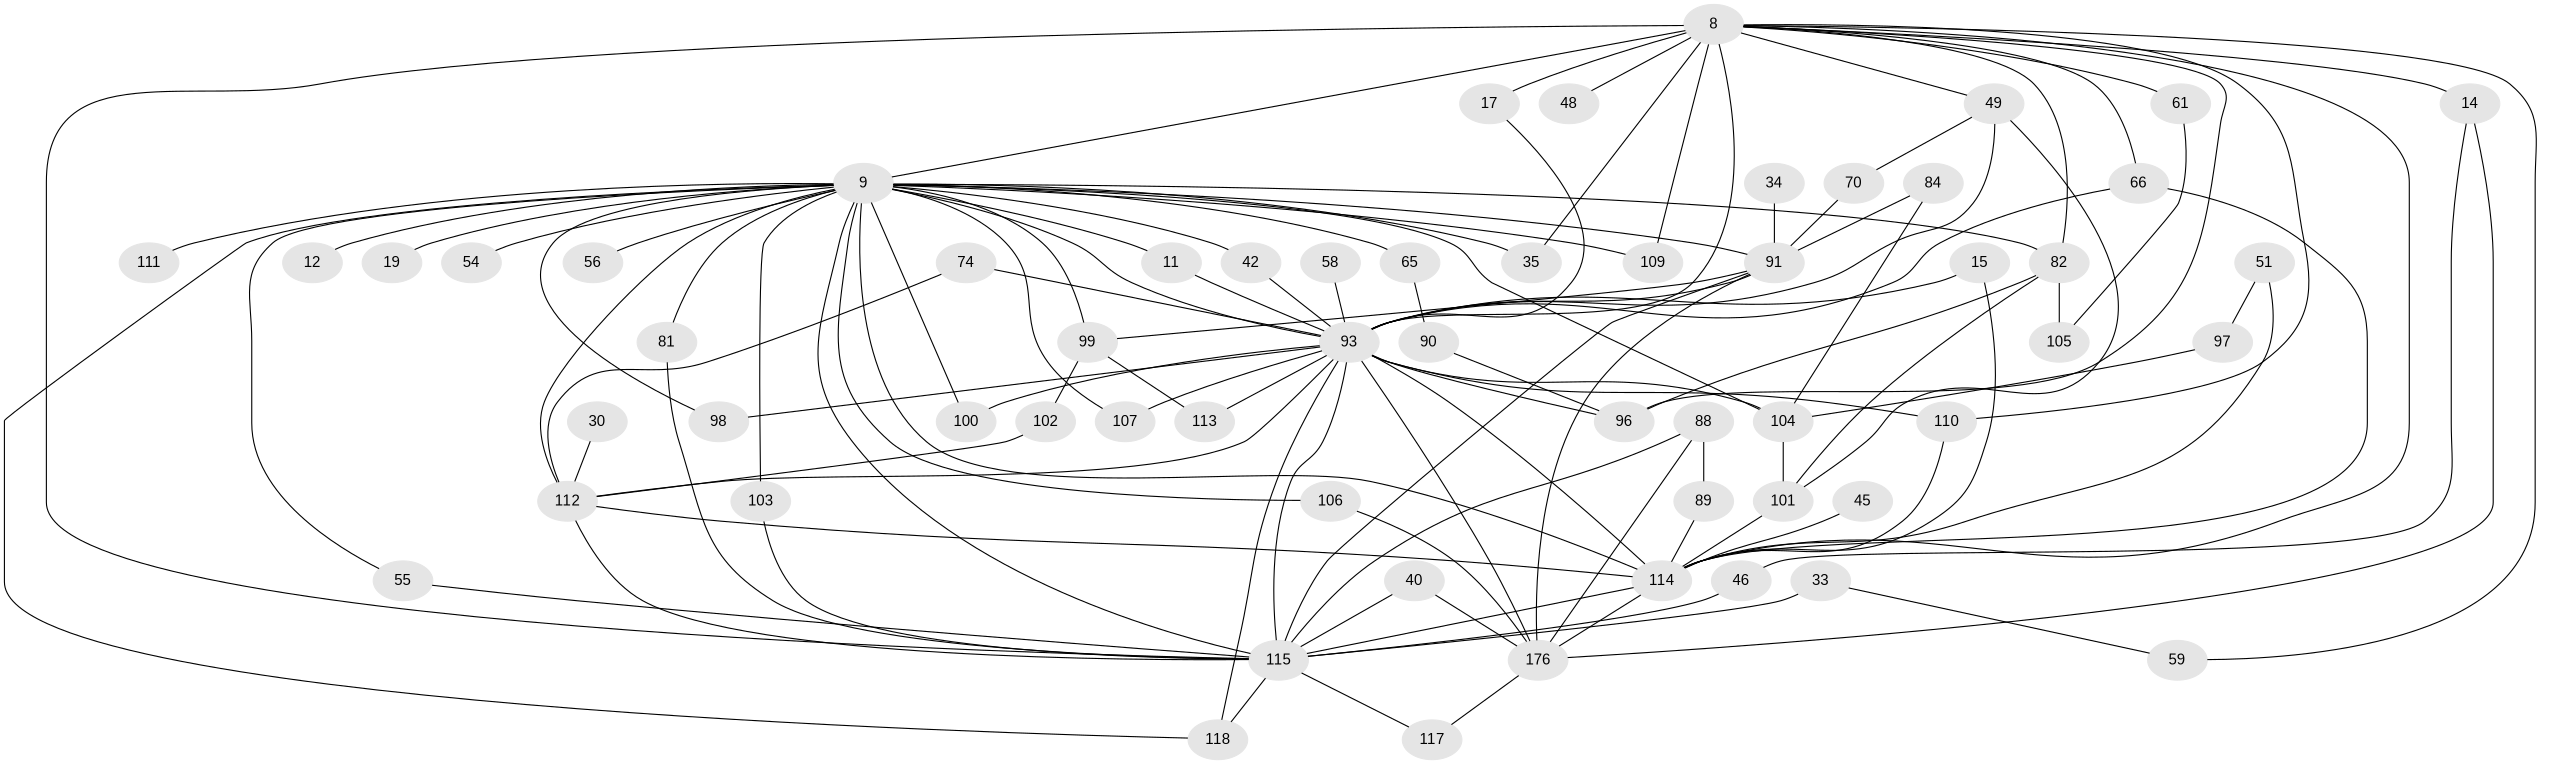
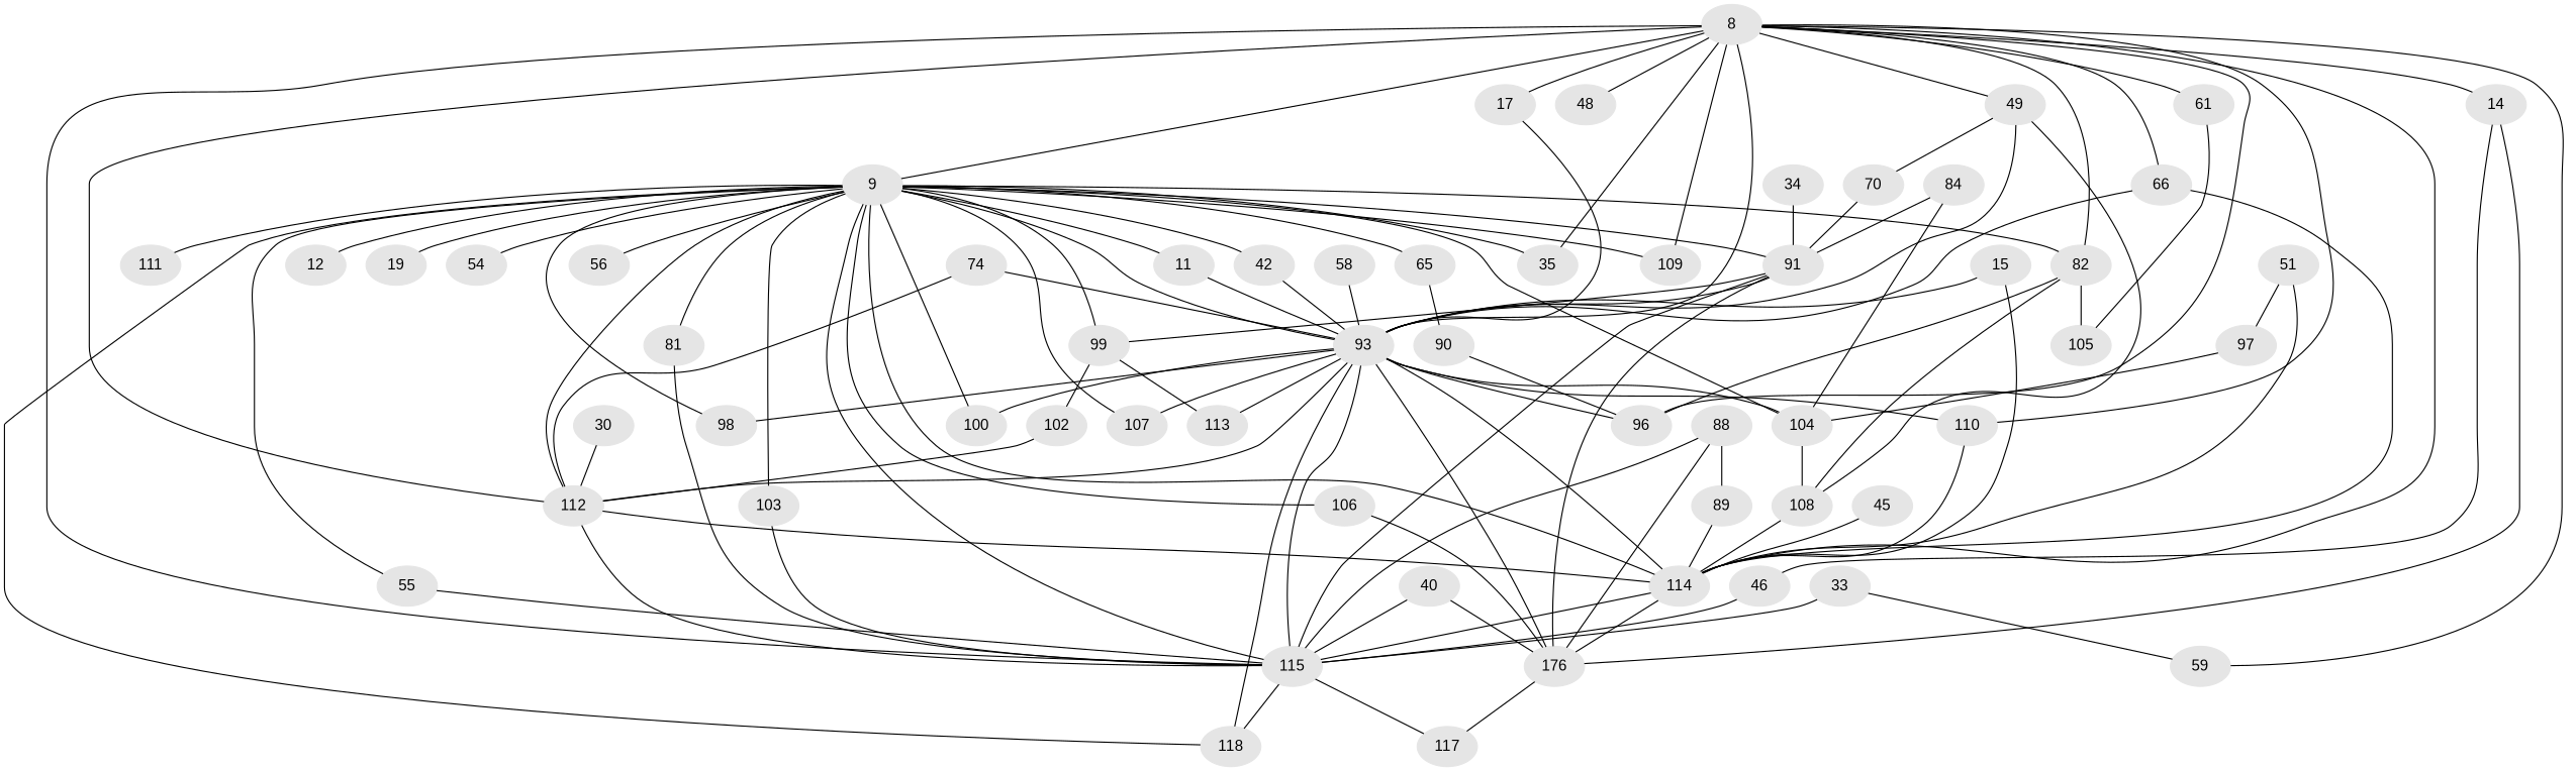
  graph {
    fontname="Liberation Sans"
    node [color=gray90 fontname="Liberation Sans" style=filled]
    edge [fontname="Liberation Sans"]
    8 [super="+2"]
    9 [super="+3"]
    14
    17
    35
    48
    49 [super="+18+44"]
    59
    61
    66 [super="+53+60"]
    82 [super="+47"]
    93 [super="+72+37+7"]
    96 [super="+94+71"]
    109
    110 [super="+79+77"]
    112 [super="+73+95"]
    114 [super="+87+20"]
    115 [super="+16+43+5"]
    11
    12
    19
    42
    54
    55
    56
    65
    81
    91 [super="+50+32+67+85"]
    98
    99 [super="+62"]
    100 [super="+86"]
    103
    104 [super="+31"]
    106
    107
    111
    118 [super="+21+92+22"]
    46
    n39 [label=176 super="+101"]
    70
-   108 [super="+80" label=101]
+   108 [super="+80"]
    105
    113
    117
    90
    102
    15
    30
    33
    34
    40
    45
    51
    97
    58
    74
    84
    88 [super="+69"]
    89
    8 -- 9 [weight=4]
    8 -- 14 [weight=2]
    8 -- 17
    8 -- 35
    8 -- 48 [weight=2]
    8 -- 49
    8 -- 59
    8 -- 61 [weight=2]
    8 -- 66 [weight=2]
    8 -- 82
    8 -- 93 [weight=6]
    8 -- 96
    8 -- 109
    8 -- 110
+   8 -- 112
    8 -- 114 [weight=6]
    8 -- 115 [weight=5]
    9 -- 35
    9 -- 82 [weight=2]
    9 -- 93 [weight=5]
    9 -- 109
    9 -- 112 [weight=4]
    9 -- 114 [weight=6]
    9 -- 115 [weight=5]
    9 -- 11
    9 -- 12
    9 -- 19 [weight=2]
    9 -- 42
    9 -- 54 [weight=2]
    9 -- 55
    9 -- 56 [weight=2]
    9 -- 65 [weight=2]
    9 -- 81
    9 -- 91 [weight=6]
    9 -- 98
    9 -- 99 [weight=2]
    9 -- 100
    9 -- 103
    9 -- 104 [weight=3]
    9 -- 106
    9 -- 107
    9 -- 111 [weight=2]
    9 -- 118 [weight=2]
    14 -- 46
    14 -- n39
    17 -- 93
    49 -- 93 [weight=4]
    49 -- 70
    49 -- 108
    61 -- 105
    66 -- 93
    66 -- 114
    82 -- 96
    82 -- 108
    82 -- 105
    93 -- 96 [weight=2]
    93 -- 110 [weight=2]
    93 -- 112
    93 -- 114 [weight=5]
    93 -- 115 [weight=5]
    93 -- 98
    93 -- 100 [weight=2]
    93 -- 104 [weight=2]
    93 -- 107
    93 -- 118 [weight=2]
    93 -- n39 [weight=2]
    93 -- 113
    110 -- 114
    112 -- 114 [weight=2]
    112 -- 115
    114 -- 115 [weight=4]
    114 -- n39 [weight=2]
    115 -- 118
    115 -- 117
    11 -- 93
    42 -- 93
    55 -- 115
    65 -- 90
    81 -- 115
    91 -- 93 [weight=4]
    91 -- 115 [weight=2]
    91 -- 99
    91 -- n39
    99 -- 113
    99 -- 102
    103 -- 115
    104 -- 108
    106 -- n39
    46 -- 115
    n39 -- 117
    70 -- 91
    108 -- 114
    90 -- 96
    102 -- 112
    15 -- 93
    15 -- 114
    30 -- 112
    33 -- 59
    33 -- 115 [weight=2]
    34 -- 91 [weight=2]
    40 -- 115
    40 -- n39
    45 -- 114
    51 -- 114 [weight=2]
    51 -- 97
    97 -- 104
    58 -- 93
    74 -- 93
    74 -- 112
    84 -- 91
    84 -- 104
    88 -- 115 [weight=2]
    88 -- n39
    88 -- 89
    89 -- 114
  }
